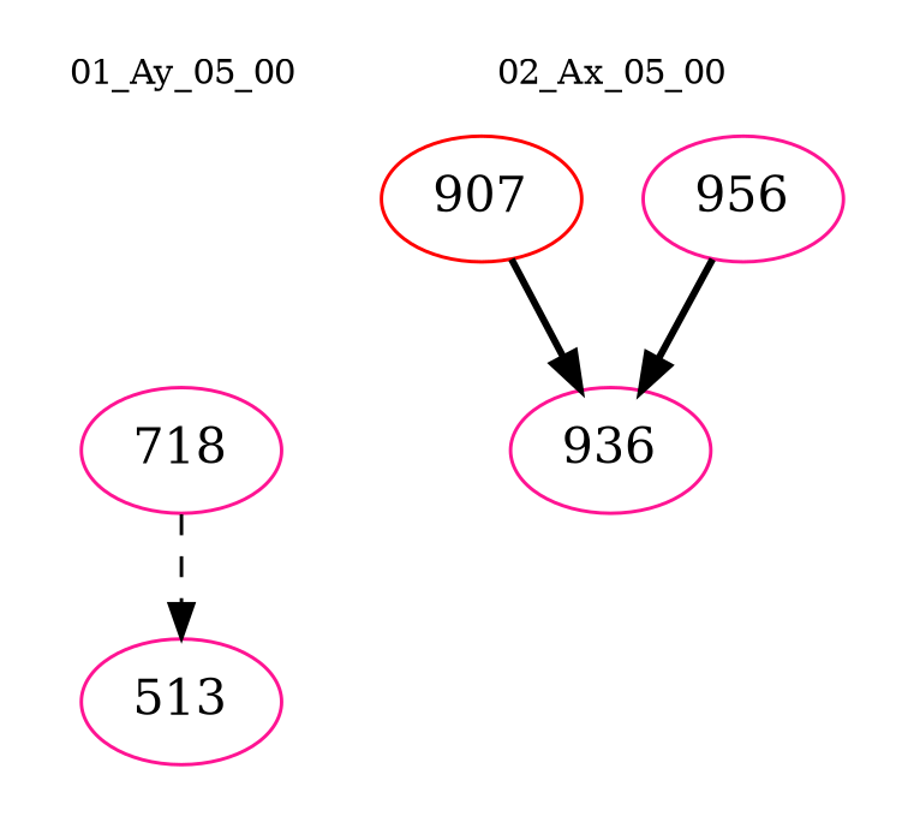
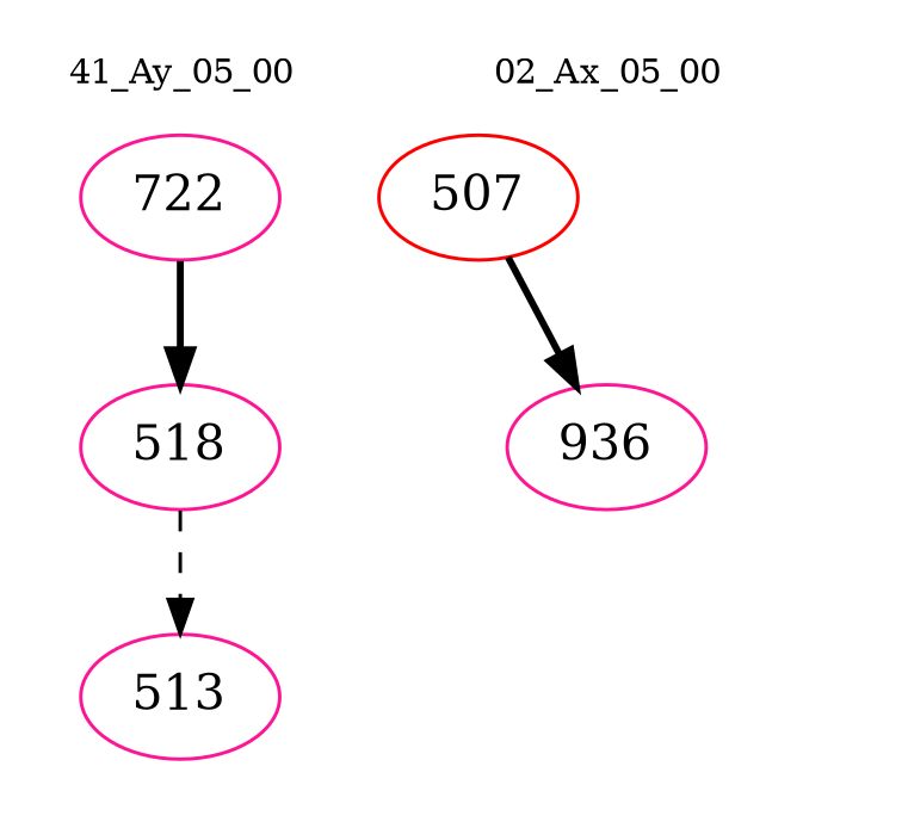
  digraph {
    node [color=deeppink]
    edge [color=black style=bold]
-   n2 [label=718]
+   n1 [label=722]
+   n2 [label=518]
    n3 [label=513]
-   n4 [label=956]
    n5 [label=936]
-   n6 [color=red label=907]
+   n6 [color=red label=507]
    subgraph cluster_1 {
      color=white
      fontsize=10
-     label="01_Ay_05_00"
+     label="41_Ay_05_00"
+     n1
      n2
      n3
    }
    subgraph cluster_2 {
      color=white
      fontsize=10
      label="02_Ax_05_00"
-     n4
      n5
      n6
    }
+   n1 -> n2
    n2 -> n3 [style=dashed]
-   n4 -> n5
    n6 -> n5
  }
